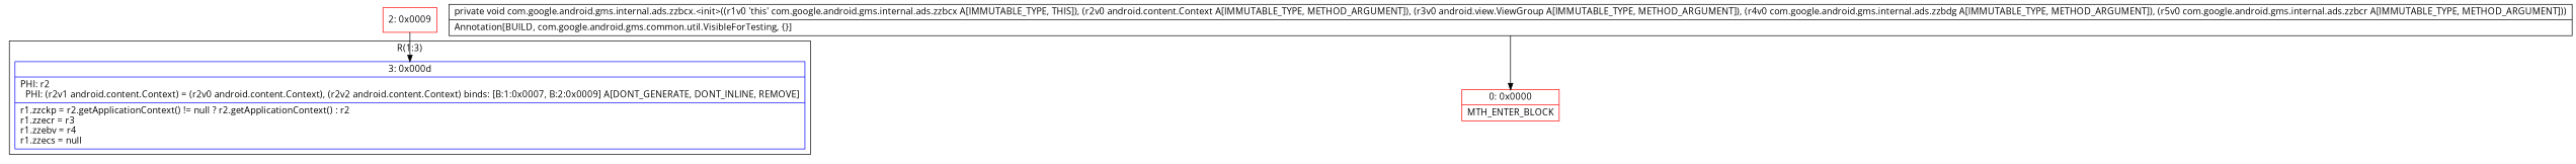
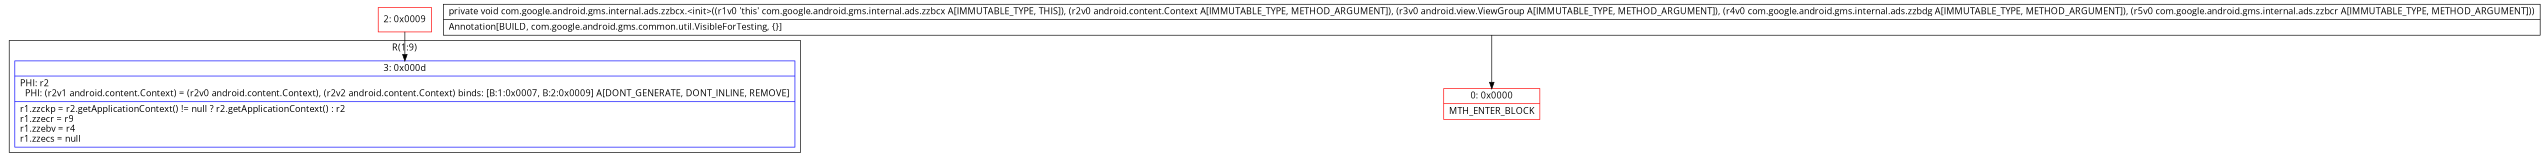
  digraph {
    fontname="Open Sans"
    node [color=red fontname="Open Sans" shape=record]
    edge [fontname="Open Sans"]
-   n1 [color=blue label="{3\:\ 0x000d|PHI: r2 \l  PHI: (r2v1 android.content.Context) = (r2v0 android.content.Context), (r2v2 android.content.Context) binds: [B:1:0x0007, B:2:0x0009] A[DONT_GENERATE, DONT_INLINE, REMOVE]\l|r1.zzckp = r2.getApplicationContext() != null ? r2.getApplicationContext() : r2\lr1.zzecr = r3\lr1.zzebv = r4\lr1.zzecs = null\l}"]
+   n1 [color=blue label="{3\:\ 0x000d|PHI: r2 \l  PHI: (r2v1 android.content.Context) = (r2v0 android.content.Context), (r2v2 android.content.Context) binds: [B:1:0x0007, B:2:0x0009] A[DONT_GENERATE, DONT_INLINE, REMOVE]\l|r1.zzckp = r2.getApplicationContext() != null ? r2.getApplicationContext() : r2\lr1.zzecr = r9\lr1.zzebv = r4\lr1.zzecs = null\l}"]
    n2 [label="{0\:\ 0x0000|MTH_ENTER_BLOCK\l}"]
    n3 [label="{2\:\ 0x0009}"]
    n4 [label="{private void com.google.android.gms.internal.ads.zzbcx.\<init\>((r1v0 'this' com.google.android.gms.internal.ads.zzbcx A[IMMUTABLE_TYPE, THIS]), (r2v0 android.content.Context A[IMMUTABLE_TYPE, METHOD_ARGUMENT]), (r3v0 android.view.ViewGroup A[IMMUTABLE_TYPE, METHOD_ARGUMENT]), (r4v0 com.google.android.gms.internal.ads.zzbdg A[IMMUTABLE_TYPE, METHOD_ARGUMENT]), (r5v0 com.google.android.gms.internal.ads.zzbcr A[IMMUTABLE_TYPE, METHOD_ARGUMENT]))  | Annotation[BUILD, com.google.android.gms.common.util.VisibleForTesting, \{\}]\l}" color=""]
    subgraph cluster_1 {
-     label="R(1:3)"
+     label="R(1:9)"
      n1
    }
    n3 -> n1
    n4 -> n2
  }
